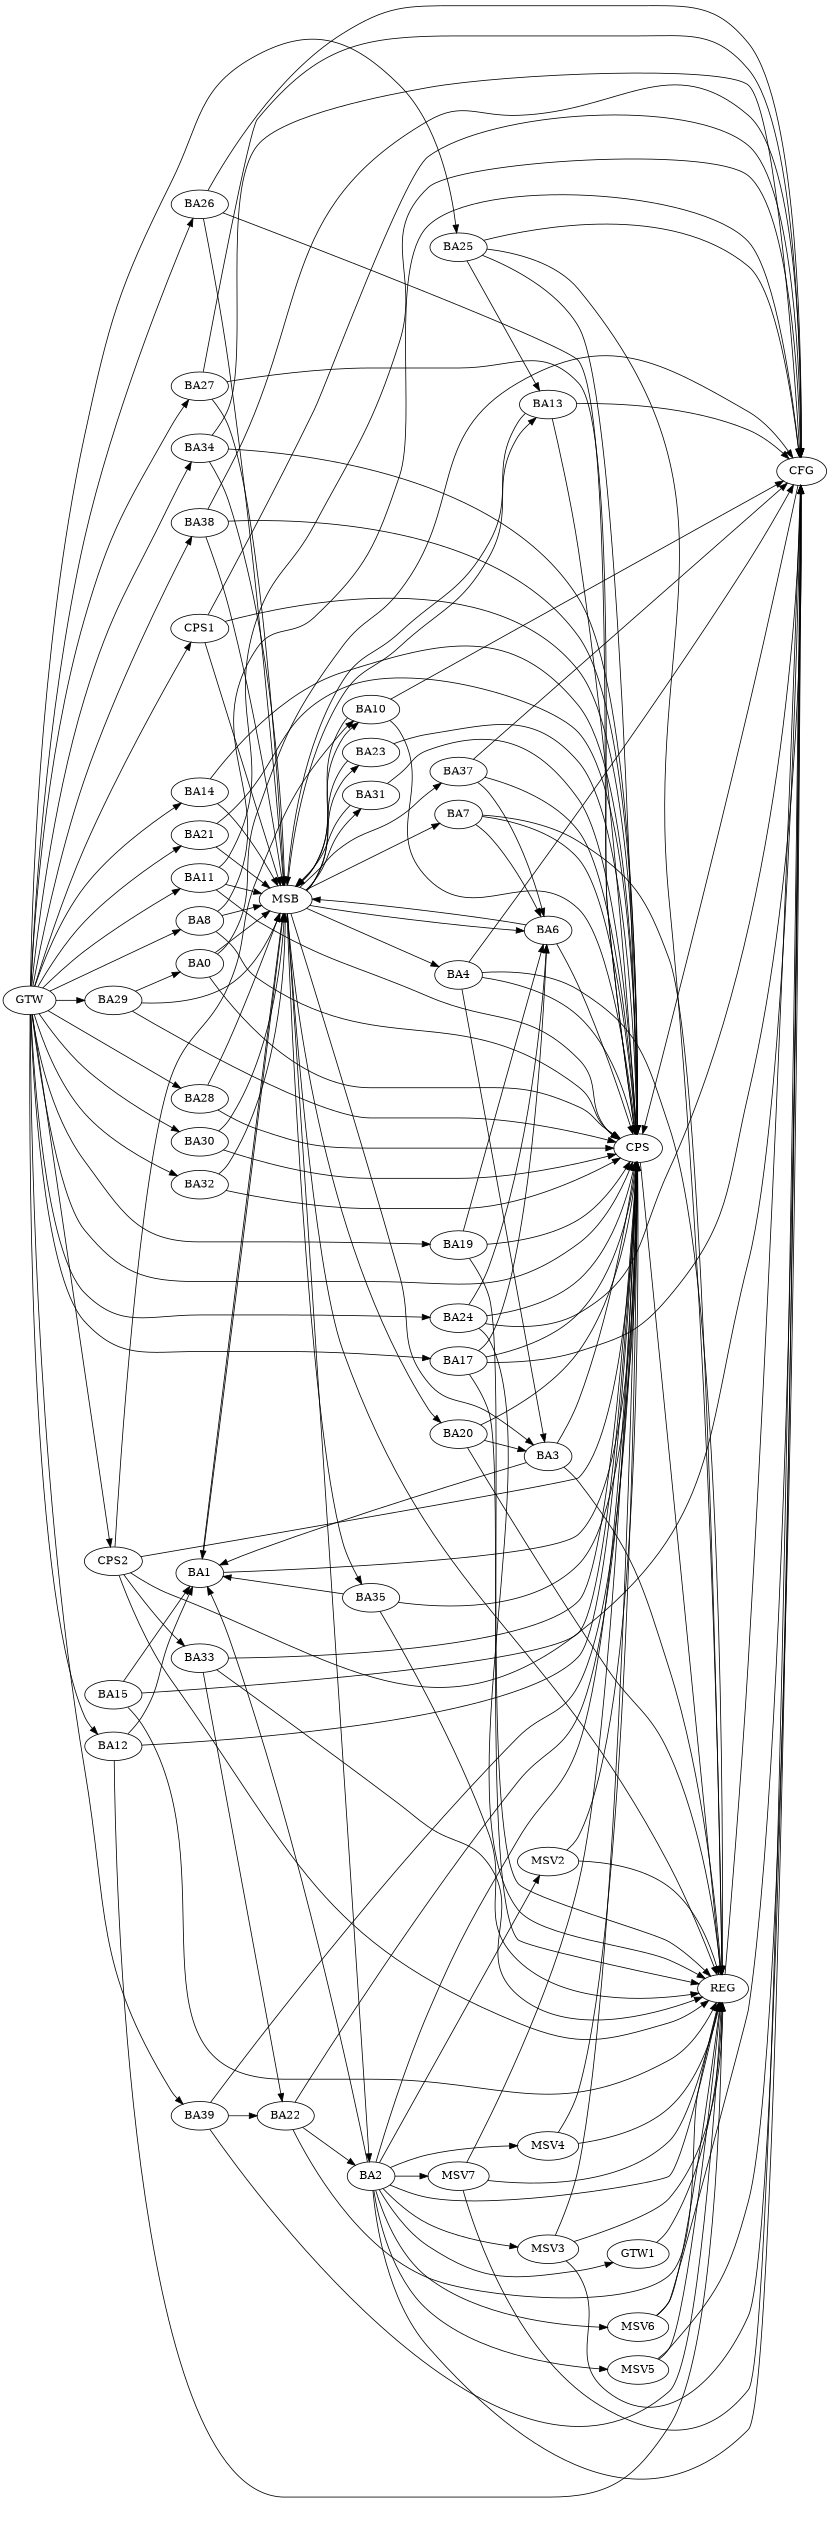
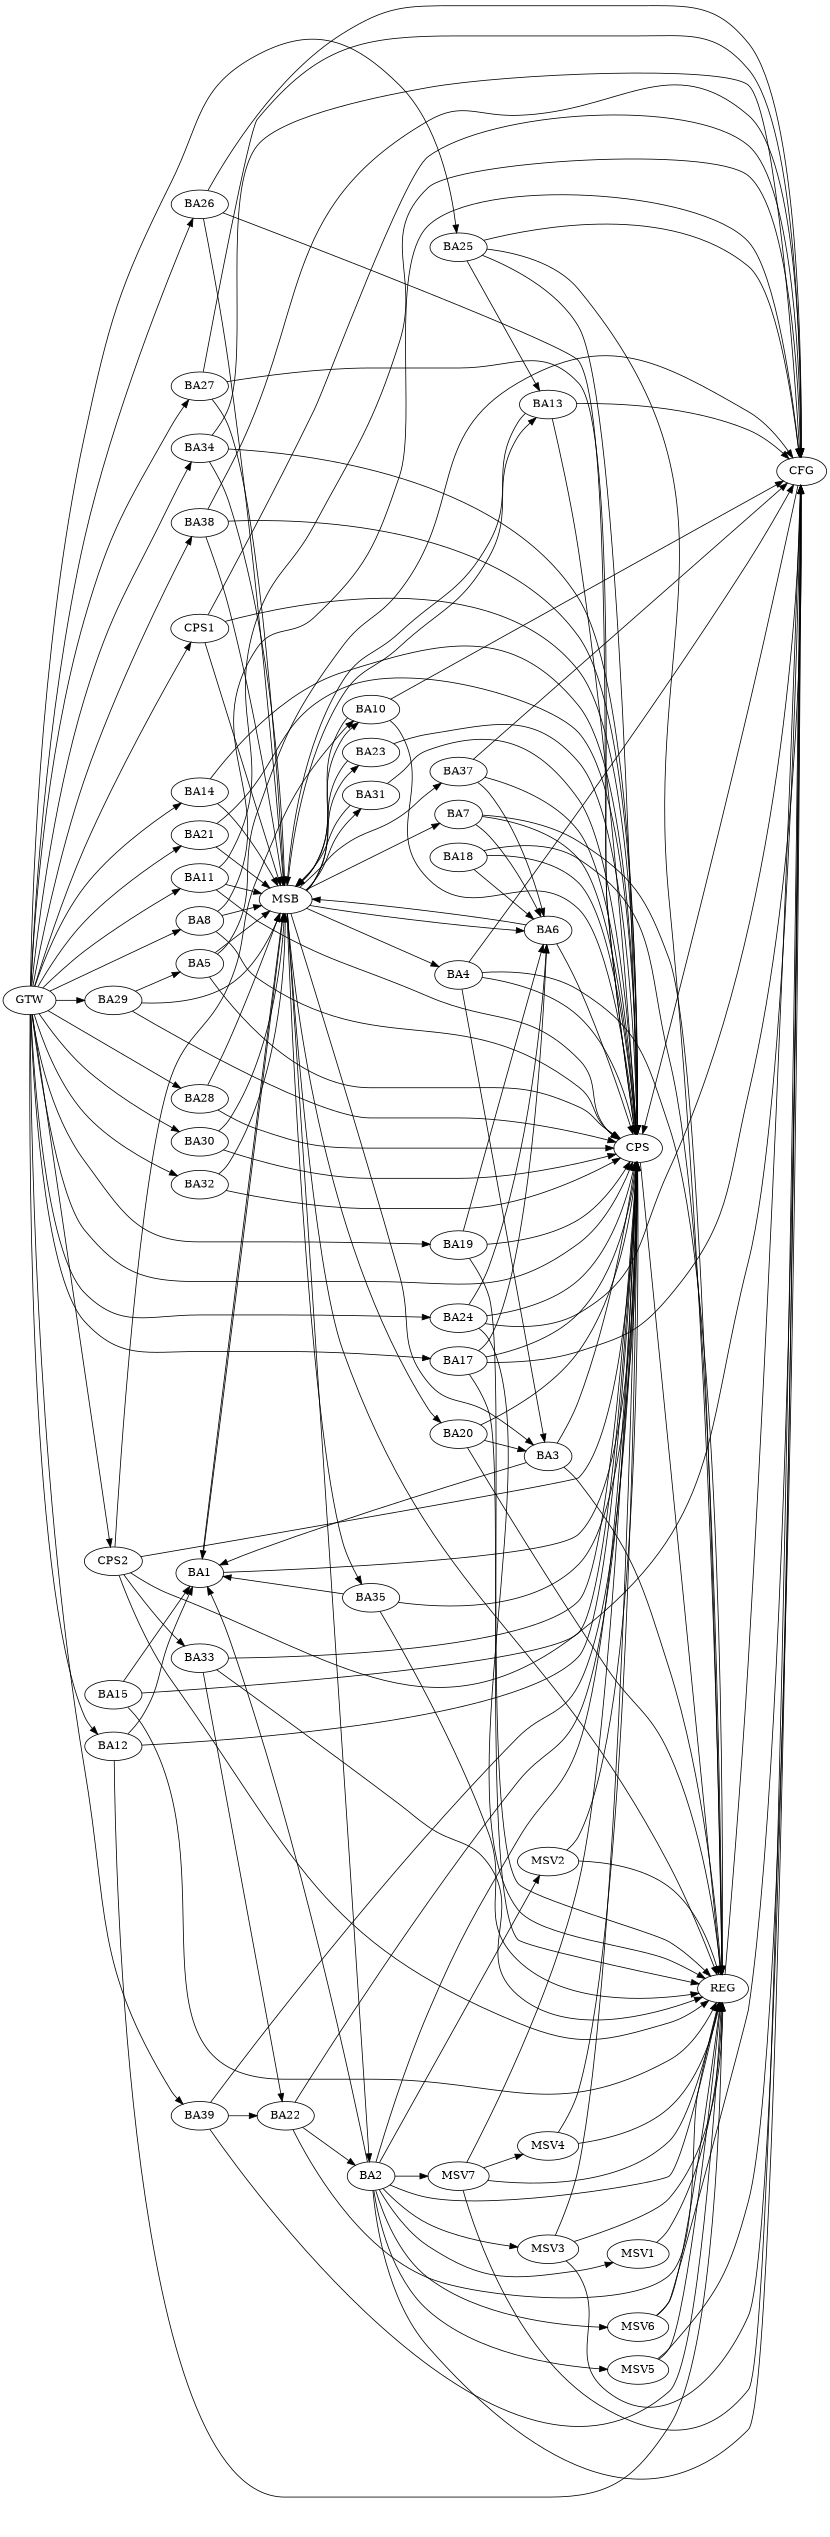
  strict digraph {
    rankdir=LR
    n1 [label=BA1]
    n2 [label=MSB]
    n3 [label=CPS]
    n4 [label=BA2]
    n5 [label=REG]
    n6 [label=BA3]
    n7 [label=BA4]
    n8 [label=BA6]
    n9 [label=BA7]
    n10 [label=BA10]
    n11 [label=BA13]
    n12 [label=BA20]
    n13 [label=BA23]
    n14 [label=BA31]
    n15 [label=BA35]
    n16 [label=BA37]
    n17 [label=CFG]
-   n18 [label=GTW1]
+   n18 [label=MSV1]
    n19 [label=MSV2]
    n20 [label=MSV3]
    n21 [label=MSV4]
    n22 [label=MSV5]
    n23 [label=MSV6]
    n24 [label=MSV7]
-   n25 [label=BA0]
+   n25 [label=BA5]
    n26 [label=BA8]
    n27 [label=BA11]
    n28 [label=BA12]
    n29 [label=BA14]
    n30 [label=BA15]
    n31 [label=BA17]
+   n32 [label=BA18]
    n33 [label=BA19]
    n34 [label=BA21]
    n35 [label=BA22]
    n36 [label=BA24]
    n37 [label=BA25]
    n38 [label=BA26]
    n39 [label=BA27]
    n40 [label=BA28]
    n41 [label=BA29]
    n42 [label=BA30]
    n43 [label=BA32]
    n44 [label=BA33]
    n45 [label=BA34]
    n46 [label=BA38]
    n47 [label=BA39]
    n48 [label=CPS1]
    n49 [label=CPS2]
    n50 [label=GTW]
    n1 -> n2
    n1 -> n3
    n2 -> n1
    n2 -> n4
    n2 -> n5
    n2 -> n6
    n2 -> n7
    n2 -> n8
    n2 -> n9
    n2 -> n10
    n2 -> n11
    n2 -> n12
    n2 -> n13
    n2 -> n14
    n2 -> n15
    n2 -> n16
    n3 -> n5
    n4 -> n1
    n4 -> n3
    n4 -> n5
    n4 -> n17
    n4 -> n18
    n4 -> n19
    n4 -> n20
-   n4 -> n21
+   n24 -> n21
    n4 -> n22
    n4 -> n23
    n4 -> n24
    n5 -> n17
    n6 -> n1
    n6 -> n3
    n6 -> n5
    n7 -> n3
    n7 -> n5
    n7 -> n6
    n7 -> n17
    n8 -> n2
    n8 -> n3
    n9 -> n3
    n9 -> n5
    n9 -> n8
    n10 -> n2
    n10 -> n3
    n10 -> n17
    n11 -> n2
    n11 -> n3
    n11 -> n17
    n12 -> n3
    n12 -> n5
    n12 -> n6
    n13 -> n2
    n13 -> n3
    n14 -> n2
    n14 -> n3
    n15 -> n1
    n15 -> n3
    n15 -> n5
    n16 -> n3
    n16 -> n8
    n16 -> n17
    n17 -> n3
    n18 -> n5
    n19 -> n3
    n19 -> n5
    n20 -> n3
    n20 -> n5
    n20 -> n17
    n21 -> n3
    n21 -> n5
    n22 -> n5
    n22 -> n17
    n23 -> n5
    n23 -> n17
    n24 -> n3
    n24 -> n5
    n24 -> n17
    n25 -> n2
    n25 -> n3
    n25 -> n17
    n26 -> n2
    n26 -> n3
    n26 -> n17
    n27 -> n2
    n27 -> n3
    n27 -> n17
    n28 -> n1
    n28 -> n3
    n28 -> n5
    n29 -> n2
    n29 -> n3
    n30 -> n1
    n30 -> n3
    n30 -> n5
    n31 -> n3
    n31 -> n5
    n31 -> n8
    n31 -> n17
+   n32 -> n3
+   n32 -> n5
+   n32 -> n8
    n33 -> n3
    n33 -> n5
    n33 -> n8
    n34 -> n2
    n34 -> n3
    n35 -> n3
    n35 -> n4
    n35 -> n5
    n36 -> n3
    n36 -> n5
    n36 -> n8
    n36 -> n17
    n37 -> n3
    n37 -> n5
    n37 -> n11
    n37 -> n17
    n38 -> n2
    n38 -> n3
    n38 -> n17
    n39 -> n2
    n39 -> n3
    n39 -> n17
    n40 -> n2
    n40 -> n3
    n41 -> n2
    n41 -> n3
    n41 -> n25
    n42 -> n2
    n42 -> n3
    n43 -> n2
    n43 -> n3
    n44 -> n3
    n44 -> n5
    n44 -> n35
    n45 -> n2
    n45 -> n3
    n45 -> n17
    n46 -> n2
    n46 -> n3
    n46 -> n17
    n47 -> n3
    n47 -> n5
    n47 -> n35
    n48 -> n2
    n48 -> n3
    n48 -> n17
    n49 -> n3
    n49 -> n5
    n49 -> n10
    n49 -> n17
    n49 -> n44
    n50 -> n3
    n50 -> n26
    n50 -> n27
    n50 -> n28
    n50 -> n29
    n50 -> n31
    n50 -> n33
    n50 -> n34
    n50 -> n36
    n50 -> n37
    n50 -> n38
    n50 -> n39
    n50 -> n40
    n50 -> n41
    n50 -> n42
    n50 -> n43
    n50 -> n45
    n50 -> n46
    n50 -> n47
    n50 -> n48
    n50 -> n49
  }
